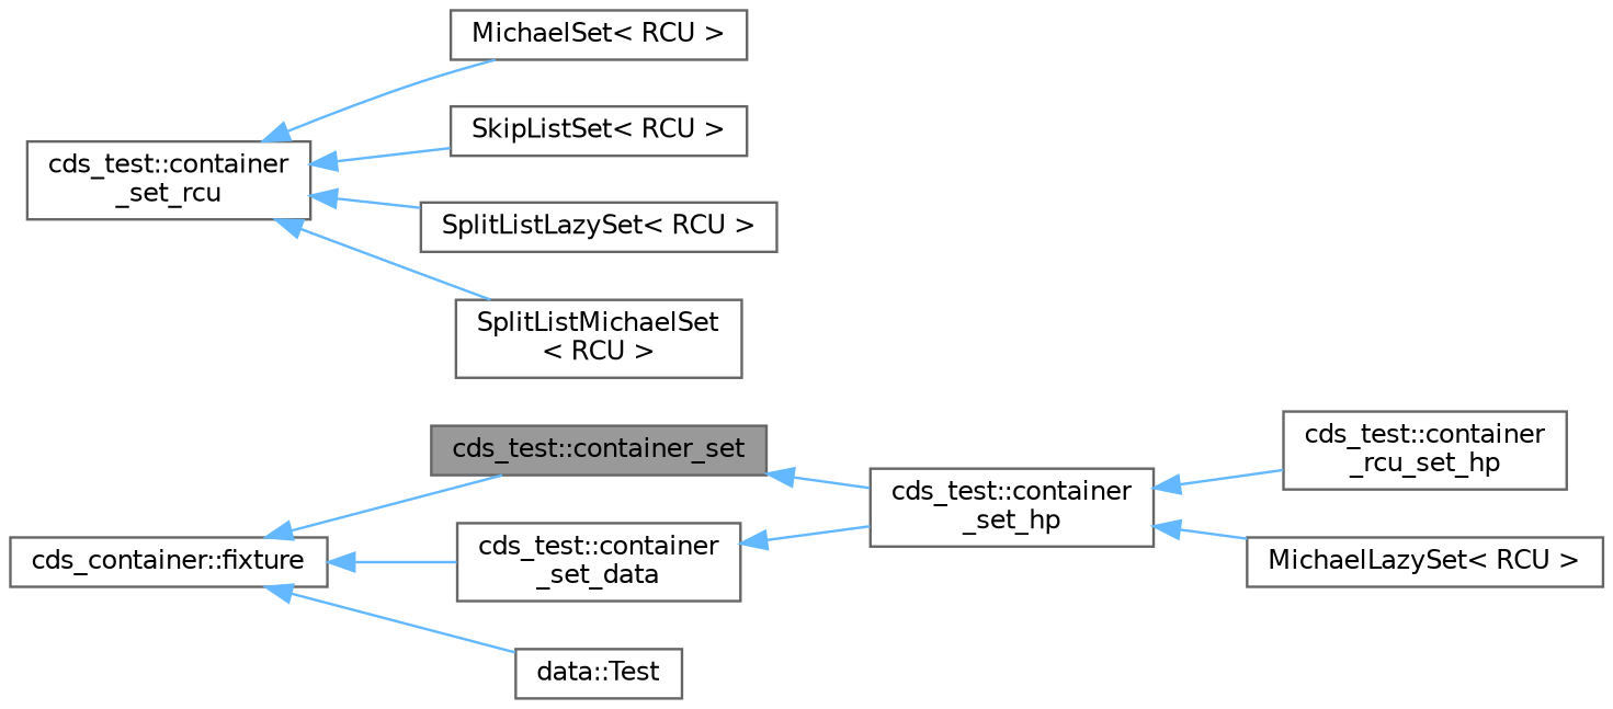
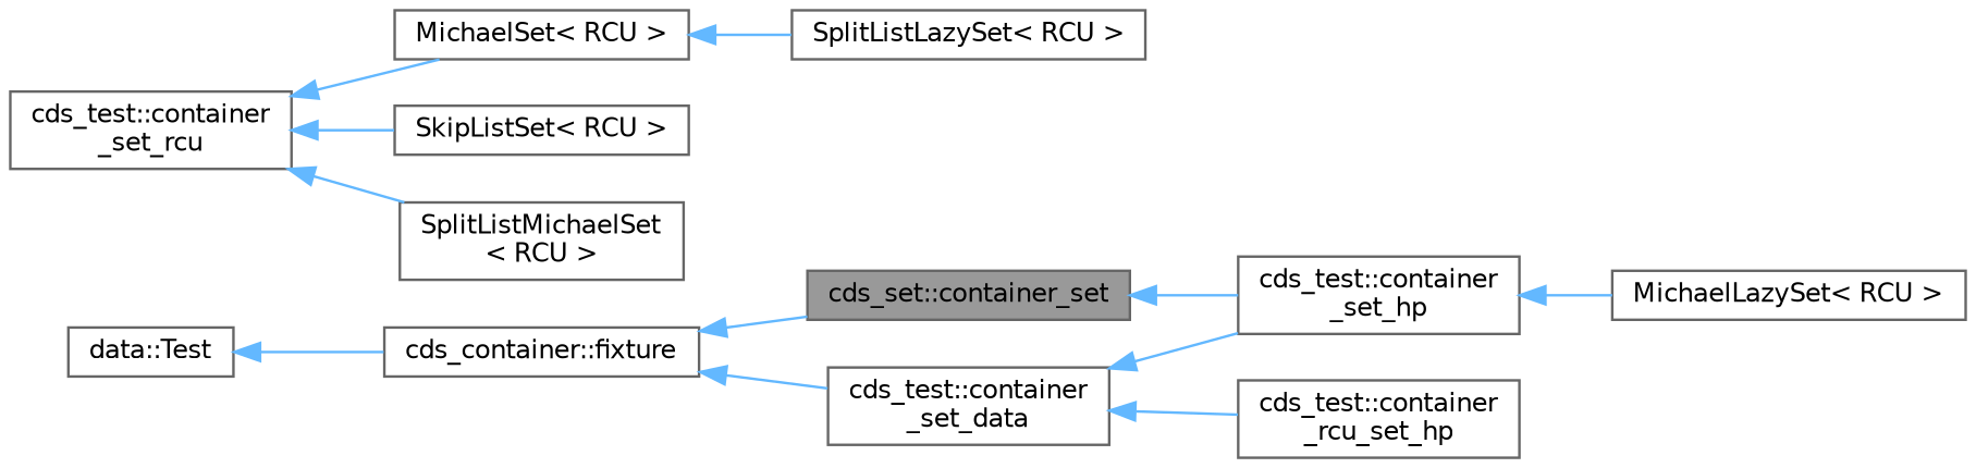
  digraph {
    rankdir=LR
    node [color=gray40 fillcolor=white fontname=Helvetica fontsize=10 shape=box style=filled]
    edge [color=steelblue1 dir=back fontname=Helvetica fontsize=10 labelfontname=Helvetica labelfontsize=10 style=solid]
-   n1 [fillcolor=grey60 fontcolor=black height=0.2 label="cds_test::container_set" width=0.4]
+   n1 [fillcolor=grey60 fontcolor=black height=0.2 label="cds_set::container_set" width=0.4]
    n2 [height=0.2 label="cds_test::container\l_set_hp" width=0.4]
    n3 [height=0.2 label="cds_test::container\l_rcu_set_hp" width=0.4]
    n4 [height=0.2 label="MichaelLazySet\< RCU \>" width=0.4]
    n5 [height=0.2 label="cds_test::container\l_set_rcu" width=0.4]
    n6 [height=0.2 label="MichaelSet\< RCU \>" width=0.4]
    n7 [height=0.2 label="SkipListSet\< RCU \>" width=0.4]
    n8 [height=0.2 label="SplitListLazySet\< RCU \>" width=0.4]
    n9 [height=0.2 label="SplitListMichaelSet\l\< RCU \>" width=0.4]
    n10 [height=0.2 label="cds_test::container\l_set_data" width=0.4]
    n11 [height=0.2 label="cds_container::fixture" width=0.4]
    n12 [height=0.2 label="data::Test" width=0.4]
    n1 -> n2
-   n2 -> n3
+   n10 -> n3
    n2 -> n4
    n5 -> n6
    n5 -> n7
-   n5 -> n8
+   n6 -> n8
    n5 -> n9
    n10 -> n2
    n11 -> n1
    n11 -> n10
-   n11 -> n12
+   n12 -> n11
  }
